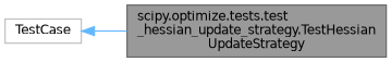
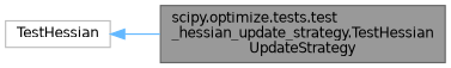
  digraph {
    rankdir=LR
    node [fontname=Helvetica fontsize=10 shape=box style=filled]
    n1 [color=gray40 fillcolor=grey60 fontcolor=black height=0.2 label="scipy.optimize.tests.test\l_hessian_update_strategy.TestHessian\lUpdateStrategy" width=0.4]
-   n2 [color=grey75 fillcolor=white height=0.2 label=TestCase width=0.4]
+   n2 [color=grey75 fillcolor=white height=0.2 label=TestHessian width=0.4]
    n2 -> n1 [color=steelblue1 dir=back fontname=Helvetica fontsize=10 labelfontname=Helvetica labelfontsize=10 style=solid]
  }
